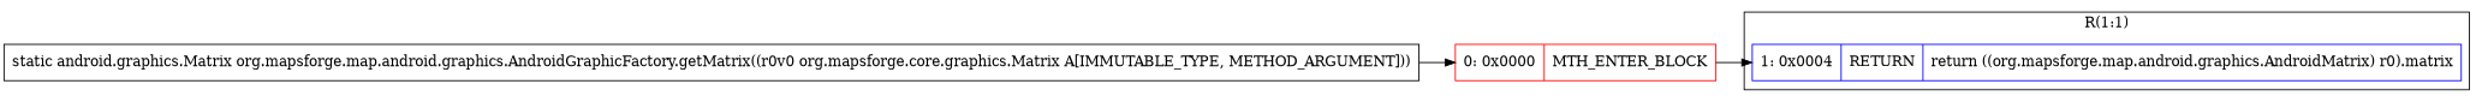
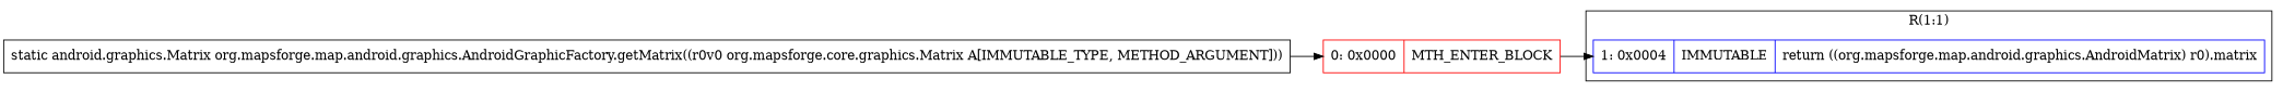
  digraph {
    rankdir=LR
    node [shape=record]
-   n1 [color=blue label="{1\:\ 0x0004|RETURN\l|return ((org.mapsforge.map.android.graphics.AndroidMatrix) r0).matrix\l}"]
+   n1 [color=blue label="{1\:\ 0x0004|IMMUTABLE\l|return ((org.mapsforge.map.android.graphics.AndroidMatrix) r0).matrix\l}"]
    n2 [color=red label="{0\:\ 0x0000|MTH_ENTER_BLOCK\l}"]
    n3 [label="{static android.graphics.Matrix org.mapsforge.map.android.graphics.AndroidGraphicFactory.getMatrix((r0v0 org.mapsforge.core.graphics.Matrix A[IMMUTABLE_TYPE, METHOD_ARGUMENT])) }"]
    subgraph cluster_1 {
      label="R(1:1)"
      n1
    }
    n2 -> n1
    n3 -> n2
  }
